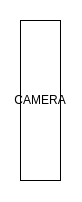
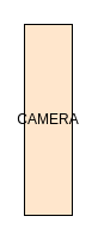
  <mxCell id="0" />
  <mxCell id="1" parent="0" />
- <mxCell id="2" value="CAMERA" style="rounded=0;whiteSpace=wrap;html=1;" vertex="1" parent="1"><mxGeometry x="20" y="20" width="40" height="160" as="geometry" /></mxCell>
+ <mxCell id="2" value="CAMERA" style="rounded=0;whiteSpace=wrap;html=1;fillColor=#ffe6cc;" vertex="1" parent="1"><mxGeometry x="20" y="20" width="40" height="160" as="geometry" /></mxCell>
